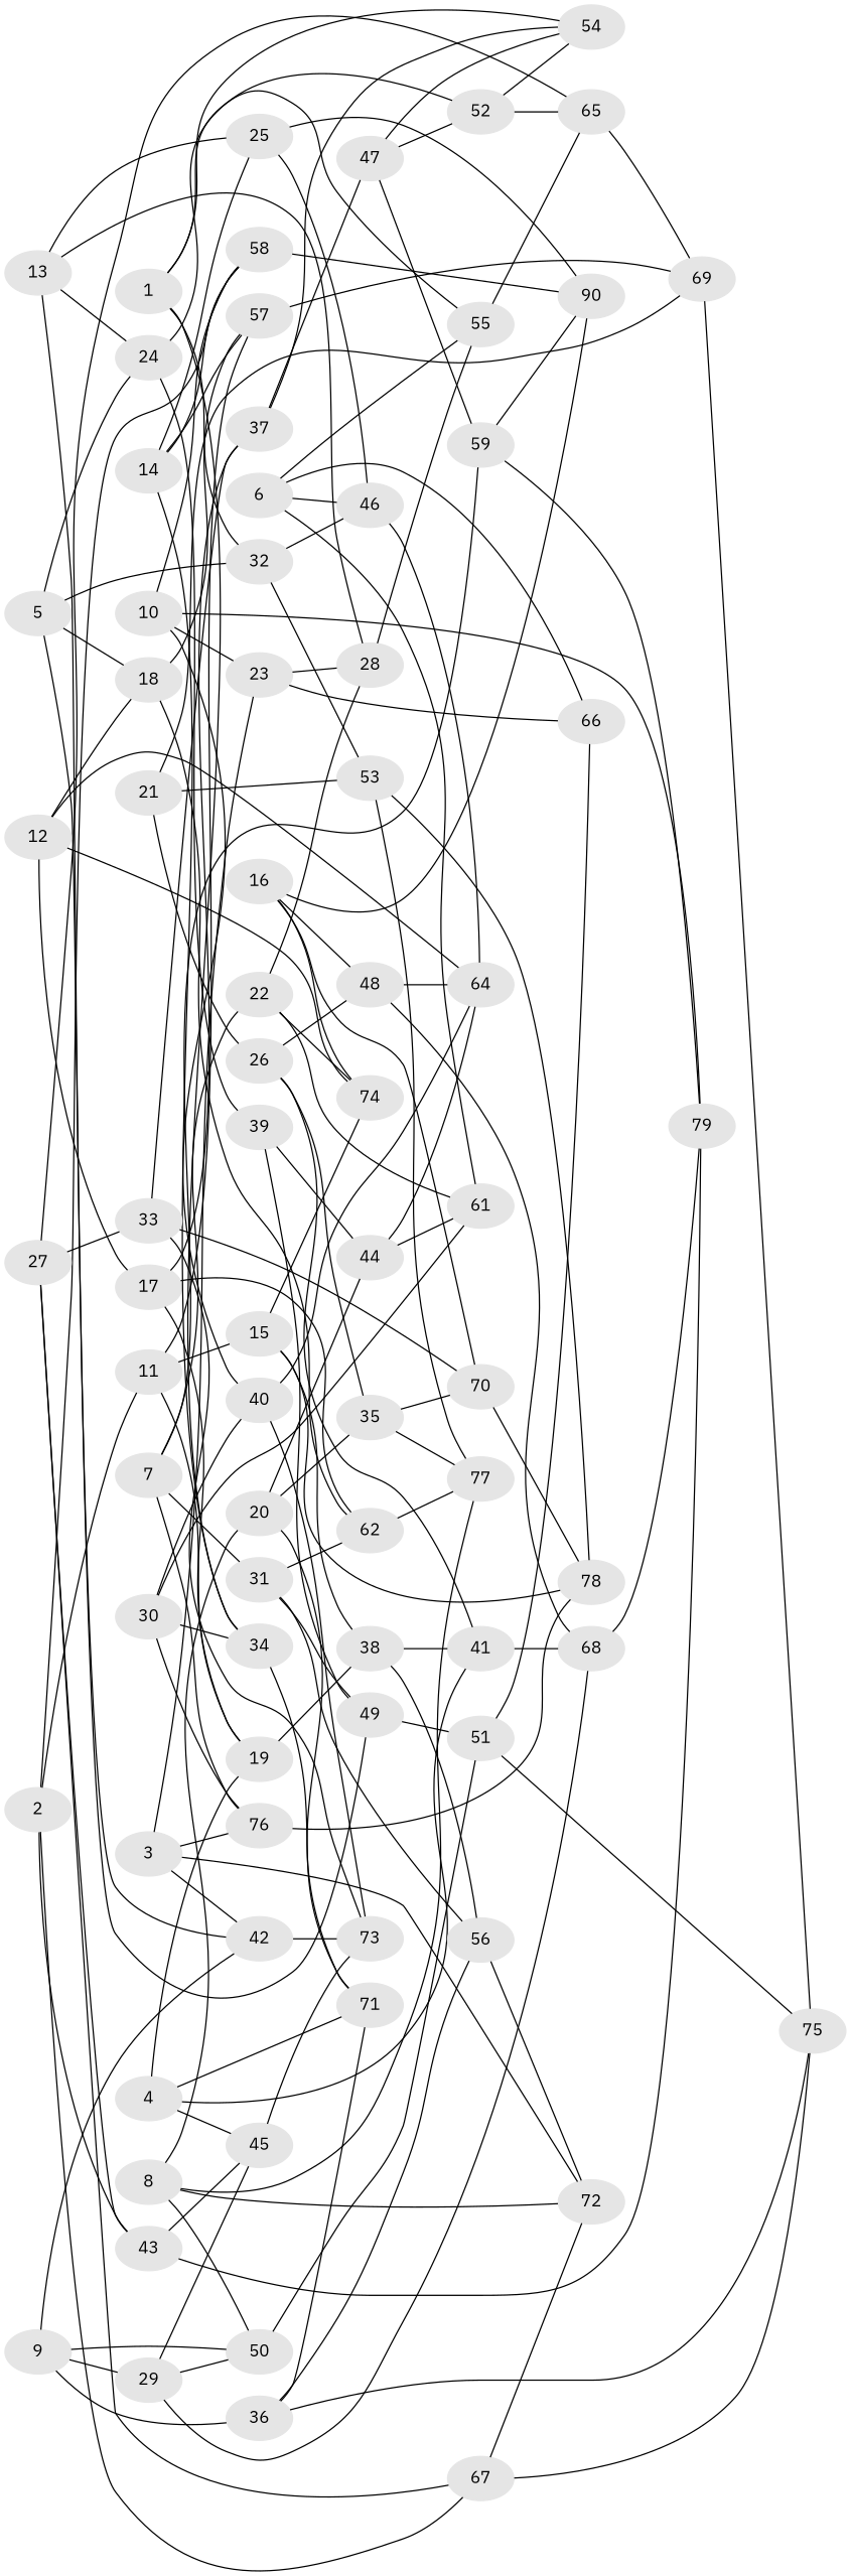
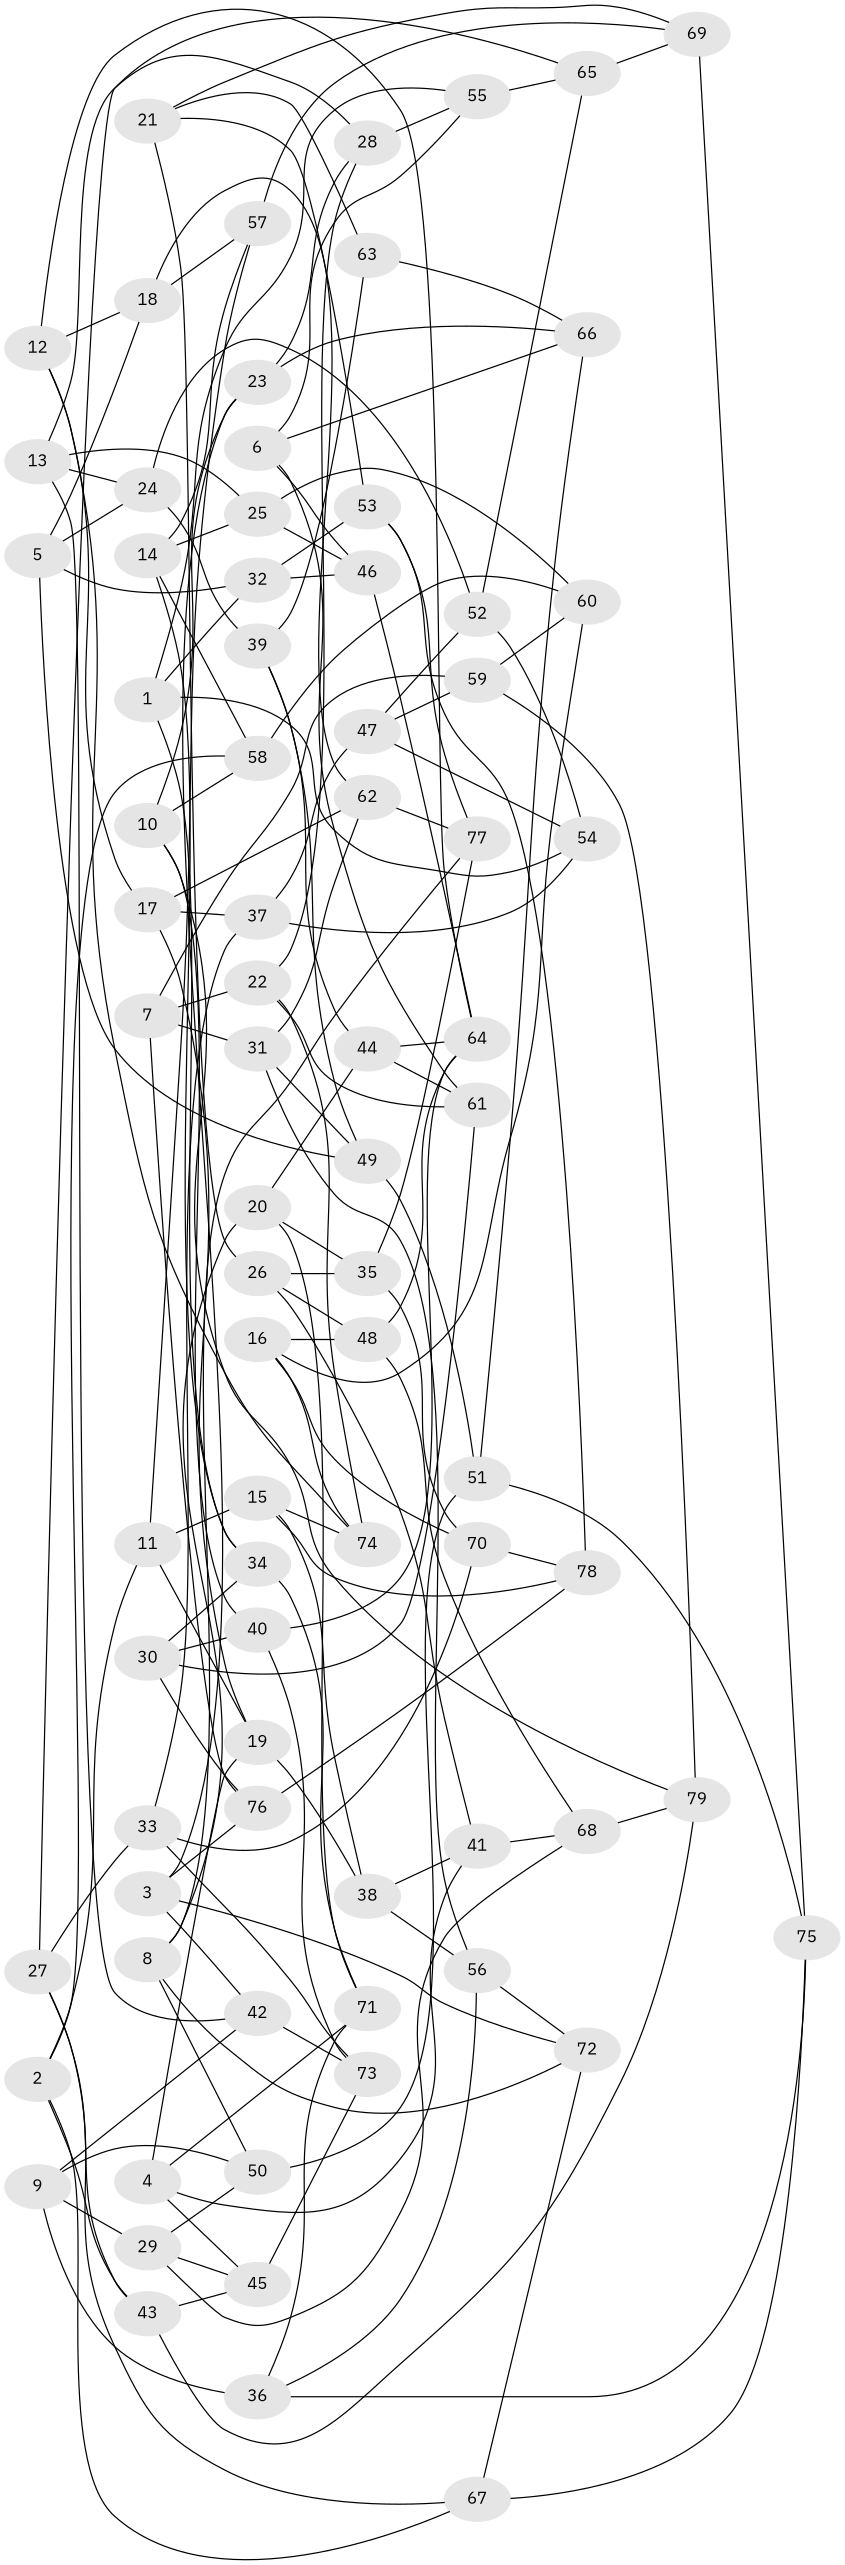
  graph {
    fontname="IBM Plex Sans"
    rankdir=LR
    node [color=gray90 fontname="IBM Plex Sans" style=filled]
    edge [fontname="IBM Plex Sans"]
    1
    32
    34
    54
    55
    46
    53
    71
    65
    2
    11
    43
    58
    67
    19
    15
    57
    45
    79
-   60 [label=90]
+   60
    72
    75
    3
    23
    42
    76
    66
    28
    73
    78
    4
    41
    38
    68
    5
    18
    24
    49
    62
    39
    52
    51
    6
    61
    64
    7
    22
    31
    59
    74
    56
    8
    20
    50
    77
    35
    44
    9
    29
    36
    10
    40
    69
    12
    17
    37
    13
    25
    14
    16
    48
    70
    47
    21
    26
+   63
    27
    33
    30
    1 -- 32
    1 -- 34
    1 -- 54
    1 -- 55
    32 -- 46
    32 -- 53
    34 -- 71
    55 -- 65
    46 -- 64
    53 -- 78
    53 -- 77
    65 -- 69
    2 -- 11
    2 -- 43
    2 -- 58
    2 -- 67
    11 -- 19
    11 -- 15
    11 -- 57
    43 -- 45
    43 -- 79
    58 -- 60
    67 -- 72
    67 -- 75
    19 -- 38
    15 -- 78
    15 -- 38
    15 -- 74
    57 -- 69
    45 -- 73
    3 -- 72
    3 -- 23
    3 -- 42
    3 -- 76
    23 -- 66
    23 -- 28
    42 -- 73
    76 -- 78
    28 -- 55
    4 -- 71
    4 -- 19
    4 -- 45
    4 -- 41
    41 -- 68
    38 -- 41
    38 -- 56
    68 -- 79
    5 -- 32
    5 -- 18
    5 -- 24
    5 -- 49
    18 -- 57
    18 -- 62
    24 -- 39
    24 -- 52
    49 -- 51
    62 -- 77
    39 -- 49
    39 -- 44
+   39 -- 63
    52 -- 54
    52 -- 65
    51 -- 75
    51 -- 66
    6 -- 55
    6 -- 46
    6 -- 66
    6 -- 61
    7 -- 76
    7 -- 22
    7 -- 31
    7 -- 59
    22 -- 28
    22 -- 61
    22 -- 74
    31 -- 49
    31 -- 62
    31 -- 56
    59 -- 79
    59 -- 60
    56 -- 72
    8 -- 72
    8 -- 20
    8 -- 50
    8 -- 77
    20 -- 71
    20 -- 35
    20 -- 44
    50 -- 51
    35 -- 77
    35 -- 70
    44 -- 61
    44 -- 64
    9 -- 42
    9 -- 50
    9 -- 29
    9 -- 36
    29 -- 45
    29 -- 68
    29 -- 50
    36 -- 71
    36 -- 75
    36 -- 56
    10 -- 58
    10 -- 79
    10 -- 23
    10 -- 40
    40 -- 73
    40 -- 64
    69 -- 75
    12 -- 18
    12 -- 64
    12 -- 74
    12 -- 17
    17 -- 19
    17 -- 62
    17 -- 37
    37 -- 54
    37 -- 47
    13 -- 42
    13 -- 28
    13 -- 24
    13 -- 25
    25 -- 46
    25 -- 60
    14 -- 34
    14 -- 58
    14 -- 57
    14 -- 25
    16 -- 60
    16 -- 74
    16 -- 48
    16 -- 70
    48 -- 68
    48 -- 64
    70 -- 78
    47 -- 54
    47 -- 52
    47 -- 59
    21 -- 53
    21 -- 69
    21 -- 26
+   21 -- 63
    26 -- 41
    26 -- 35
    26 -- 48
+   63 -- 66
    27 -- 65
    27 -- 43
    27 -- 67
    27 -- 33
    33 -- 73
    33 -- 37
    33 -- 70
    30 -- 34
    30 -- 76
    30 -- 61
    30 -- 40
  }
